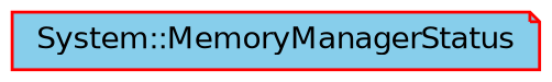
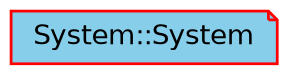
  digraph {
    rankdir=LR
-   n1 [color=red fillcolor=skyblue fontname=Helvetica fontsize=10 height=0.2 label="System::MemoryManagerStatus" shape=note style=filled width=0.4]
+   n1 [color=red fillcolor=skyblue fontname=Helvetica fontsize=10 height=0.2 label="System::System" shape=note style=filled width=0.4]
  }
